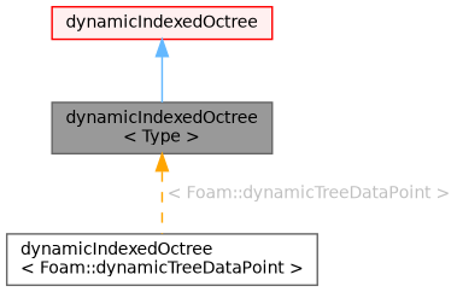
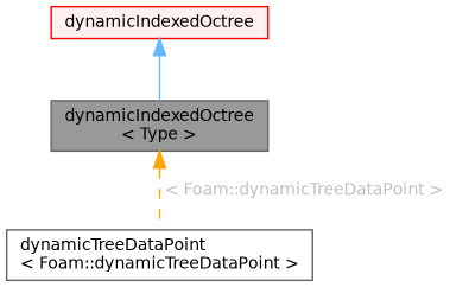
  digraph {
    node [color=gray40 fontname=Helvetica fontsize=10 shape=box style=filled]
    edge [dir=back fontname=Helvetica fontsize=10 labelfontname=Helvetica labelfontsize=10]
    n1 [fillcolor=grey60 fontcolor=black height=0.2 label="dynamicIndexedOctree\l\< Type \>" width=0.4]
-   n2 [fillcolor=white height=0.2 label="dynamicIndexedOctree\l\< Foam::dynamicTreeDataPoint \>" width=0.4]
+   n2 [fillcolor=white height=0.2 label="dynamicTreeDataPoint\l\< Foam::dynamicTreeDataPoint \>" width=0.4]
    n3 [color=red fillcolor="#FFF0F0" height=0.2 label=dynamicIndexedOctree width=0.4]
    n1 -> n2 [color=orange fontcolor=grey label=" \< Foam::dynamicTreeDataPoint \>" style=dashed]
    n3 -> n1 [color=steelblue1 style=solid]
  }
